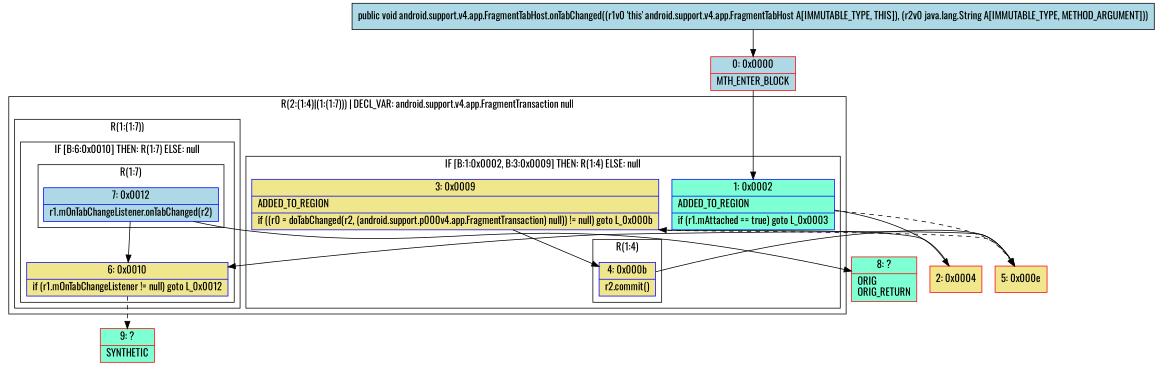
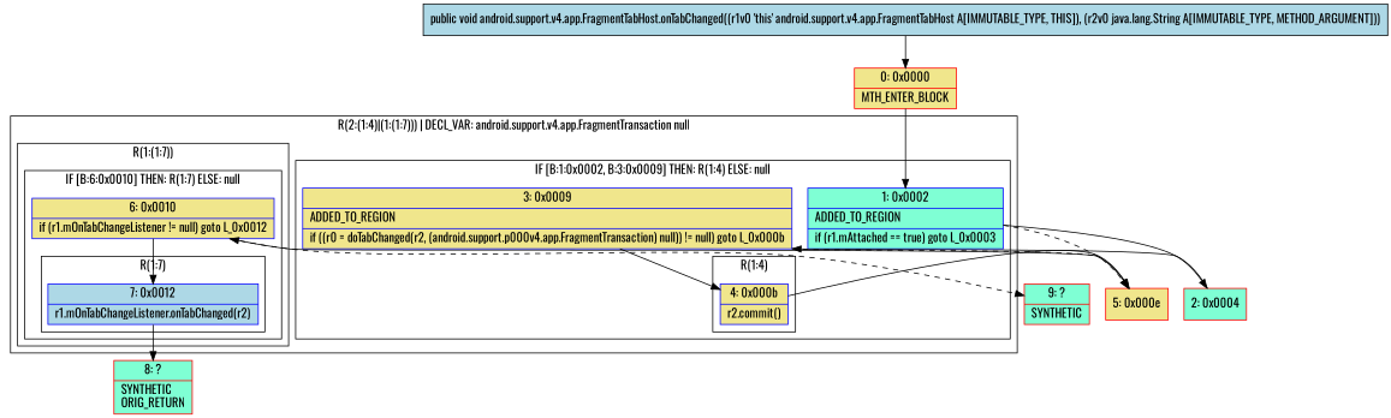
  digraph {
    fontname=Oswald
    node [color=blue fillcolor=khaki fontname=Oswald shape=record style=filled]
    edge [fontname=Oswald]
    n1 [label="{4\:\ 0x000b|r2.commit()\l}"]
    n2 [fillcolor=aquamarine label="{1\:\ 0x0002|ADDED_TO_REGION\l|if (r1.mAttached == true) goto L_0x0003\l}"]
    n3 [label="{3\:\ 0x0009|ADDED_TO_REGION\l|if ((r0 = doTabChanged(r2, (android.support.p000v4.app.FragmentTransaction) null)) != null) goto L_0x000b\l}"]
    n4 [fillcolor=lightblue label="{7\:\ 0x0012|r1.mOnTabChangeListener.onTabChanged(r2)\l}"]
    n5 [label="{6\:\ 0x0010|if (r1.mOnTabChangeListener != null) goto L_0x0012\l}"]
    n6 [color=red label="{5\:\ 0x000e}"]
-   n7 [color=red label="{2\:\ 0x0004}"]
-   n8 [color=red fillcolor=aquamarine label="{8\:\ ?|ORIG\lORIG_RETURN\l}"]
+   n7 [color=red fillcolor=aquamarine label="{2\:\ 0x0004}"]
+   n8 [color=red fillcolor=aquamarine label="{8\:\ ?|SYNTHETIC\lORIG_RETURN\l}"]
    n9 [color=red fillcolor=aquamarine label="{9\:\ ?|SYNTHETIC\l}"]
-   n10 [color=red fillcolor=lightblue label="{0\:\ 0x0000|MTH_ENTER_BLOCK\l}"]
+   n10 [color=red label="{0\:\ 0x0000|MTH_ENTER_BLOCK\l}"]
    n11 [fillcolor=lightblue label="{public void android.support.v4.app.FragmentTabHost.onTabChanged((r1v0 'this' android.support.v4.app.FragmentTabHost A[IMMUTABLE_TYPE, THIS]), (r2v0 java.lang.String A[IMMUTABLE_TYPE, METHOD_ARGUMENT])) }" color=""]
    subgraph cluster_1 {
      label="R(2:(1:4)|(1:(1:7))) | DECL_VAR: android.support.v4.app.FragmentTransaction null\l"
      subgraph cluster_2 {
        label="IF [B:1:0x0002, B:3:0x0009] THEN: R(1:4) ELSE: null"
        n2
        n3
        subgraph cluster_3 {
          label="R(1:4)"
          n1
        }
      }
      subgraph cluster_4 {
        label="R(1:(1:7))"
        subgraph cluster_5 {
          label="IF [B:6:0x0010] THEN: R(1:7) ELSE: null"
          n5
          subgraph cluster_6 {
            label="R(1:7)"
            n4
          }
        }
      }
    }
    n1 -> n6
    n2 -> n6 [style=dashed]
    n2 -> n7
    n3 -> n1
    n3 -> n6 [style=dashed]
    n4 -> n8
-   n4 -> n5
+   n5 -> n4
    n5 -> n9 [style=dashed]
    n6 -> n5
    n7 -> n3
    n10 -> n2
    n11 -> n10
  }
